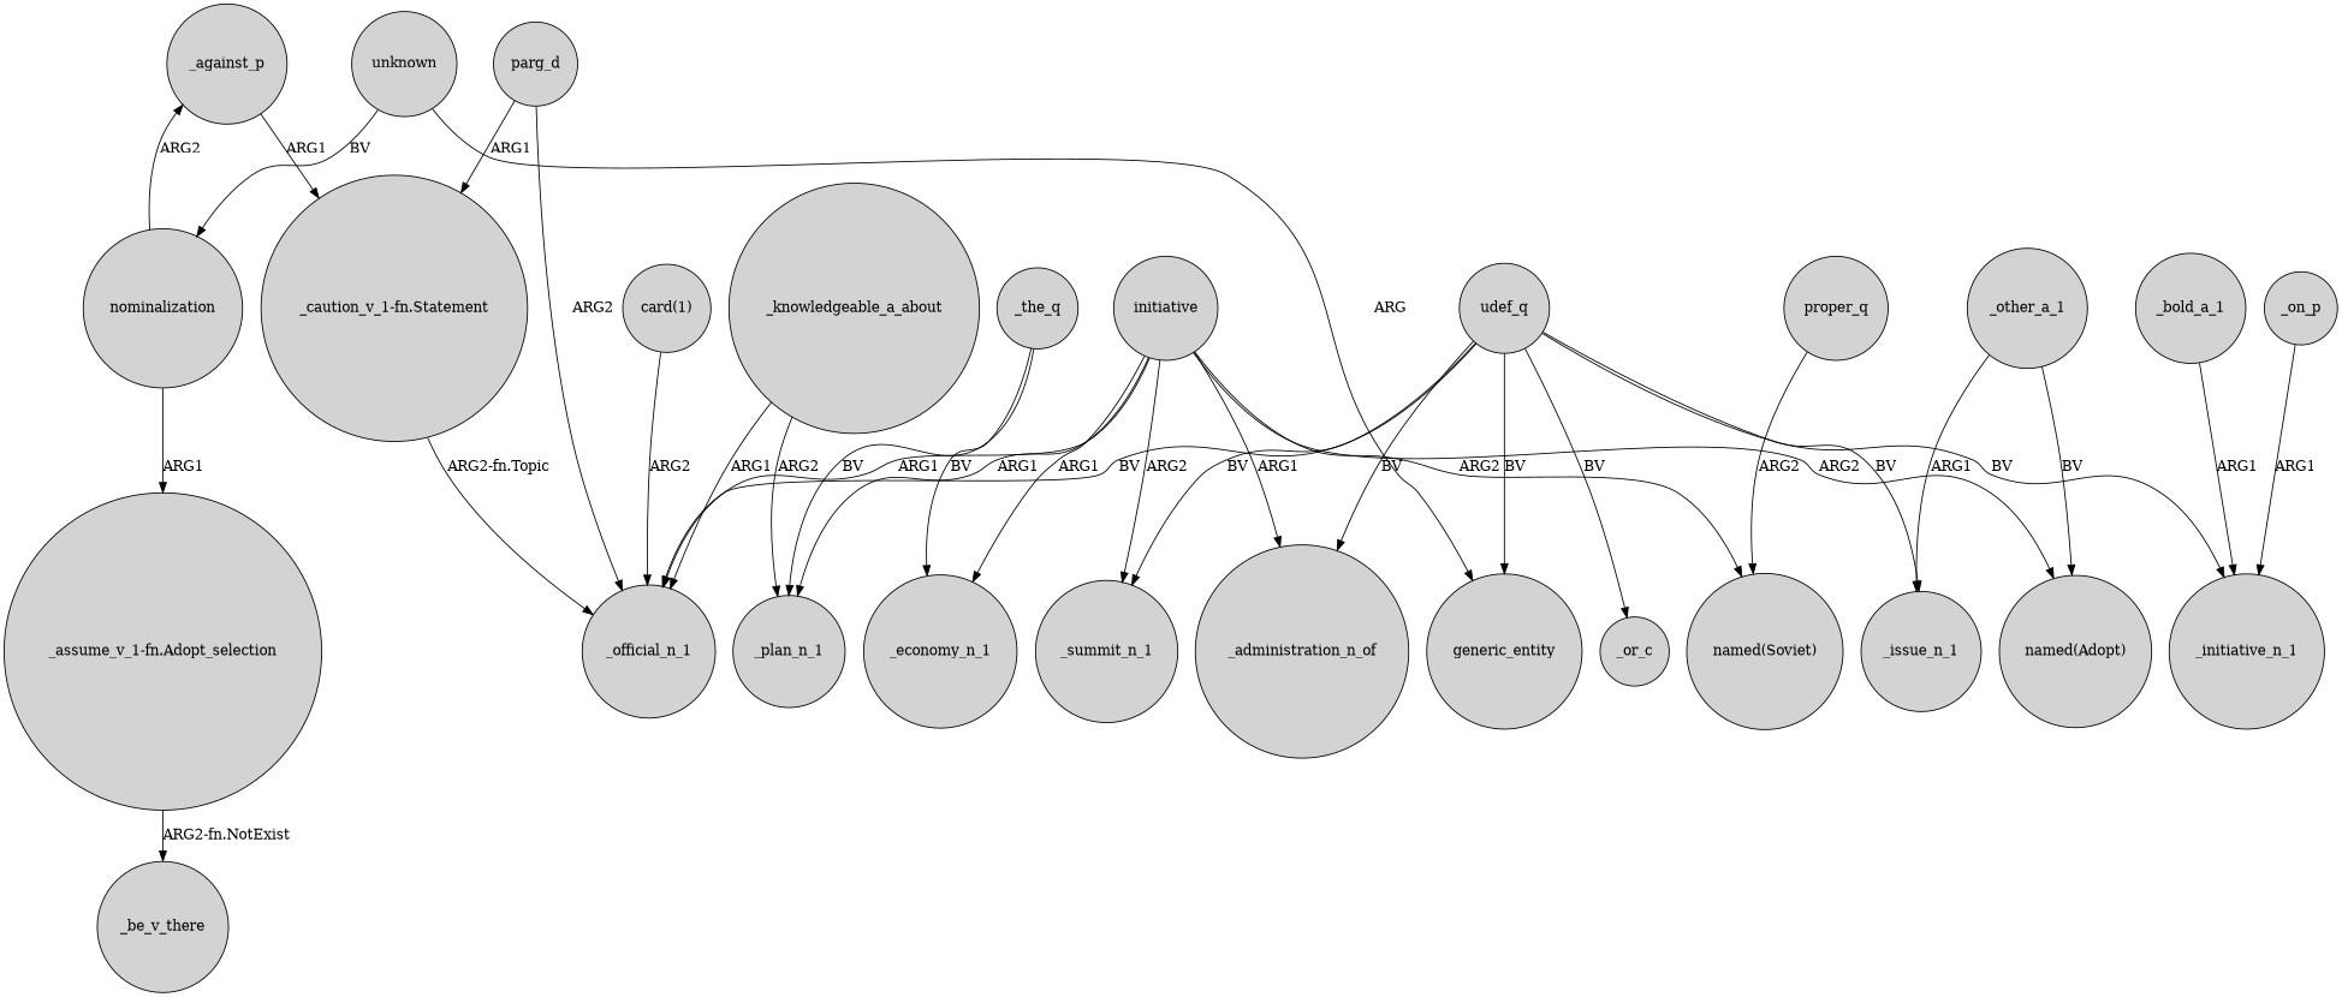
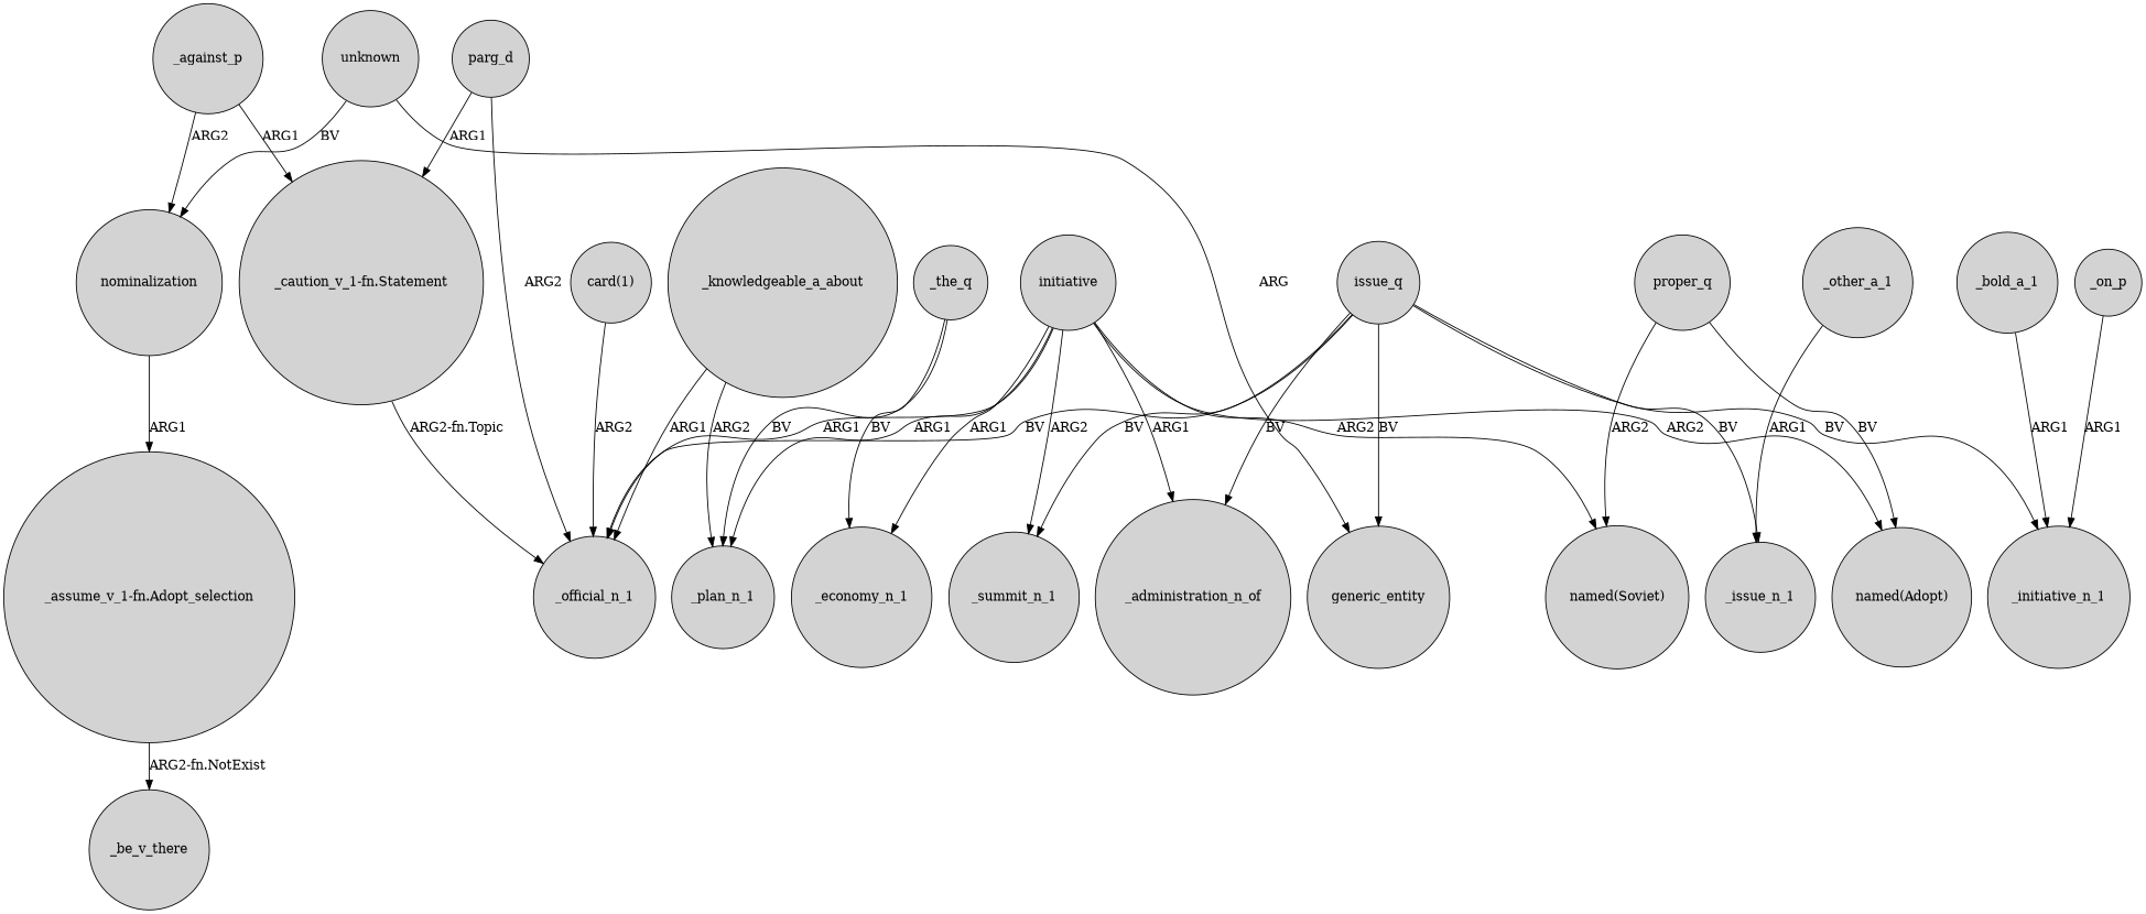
  digraph {
    node [shape=circle style=filled]
-   udef_q
+   udef_q [label=issue_q]
    _administration_n_of
    _initiative_n_1
    generic_entity
    _issue_n_1
    _official_n_1
    _summit_n_1
-   _or_c
    nominalization
    "_assume_v_1-fn.Adopt_selection"
    _against_p
    "_caution_v_1-fn.Statement"
    _on_p
    n14 [label=initiative]
    n15 [label="named(Adopt)"]
    _plan_n_1
    _economy_n_1
    "named(Soviet)"
    _be_v_there
    _other_a_1
    _the_q
    "card(1)"
    proper_q
    parg_d
    _knowledgeable_a_about
    _bold_a_1
    unknown
    udef_q -> _administration_n_of [label=BV]
    udef_q -> _initiative_n_1 [label=BV]
    udef_q -> generic_entity [label=BV]
    udef_q -> _issue_n_1 [label=BV]
    udef_q -> _official_n_1 [label=BV]
    udef_q -> _summit_n_1 [label=BV]
-   udef_q -> _or_c [label=BV]
    nominalization -> "_assume_v_1-fn.Adopt_selection" [label=ARG1]
    "_assume_v_1-fn.Adopt_selection" -> _be_v_there [label="ARG2-fn.NotExist"]
-   nominalization -> _against_p [label=ARG2]
+   _against_p -> nominalization [label=ARG2]
    _against_p -> "_caution_v_1-fn.Statement" [label=ARG1]
    "_caution_v_1-fn.Statement" -> _official_n_1 [label="ARG2-fn.Topic"]
    _on_p -> _initiative_n_1 [label=ARG1]
    n14 -> _administration_n_of [label=ARG1]
    n14 -> _official_n_1 [label=ARG1]
    n14 -> _summit_n_1 [label=ARG2]
    n14 -> n15 [label=ARG2]
    n14 -> _plan_n_1 [label=ARG1]
    n14 -> _economy_n_1 [label=ARG1]
    n14 -> "named(Soviet)" [label=ARG2]
    _other_a_1 -> _issue_n_1 [label=ARG1]
    _the_q -> _plan_n_1 [label=BV]
    _the_q -> _economy_n_1 [label=BV]
    "card(1)" -> _official_n_1 [label=ARG2]
-   _other_a_1 -> n15 [label=BV]
+   proper_q -> n15 [label=BV]
    proper_q -> "named(Soviet)" [label=ARG2]
    parg_d -> _official_n_1 [label=ARG2]
    parg_d -> "_caution_v_1-fn.Statement" [label=ARG1]
    _knowledgeable_a_about -> _official_n_1 [label=ARG1]
    _knowledgeable_a_about -> _plan_n_1 [label=ARG2]
    _bold_a_1 -> _initiative_n_1 [label=ARG1]
    unknown -> generic_entity [label=ARG]
    unknown -> nominalization [label=BV]
  }
